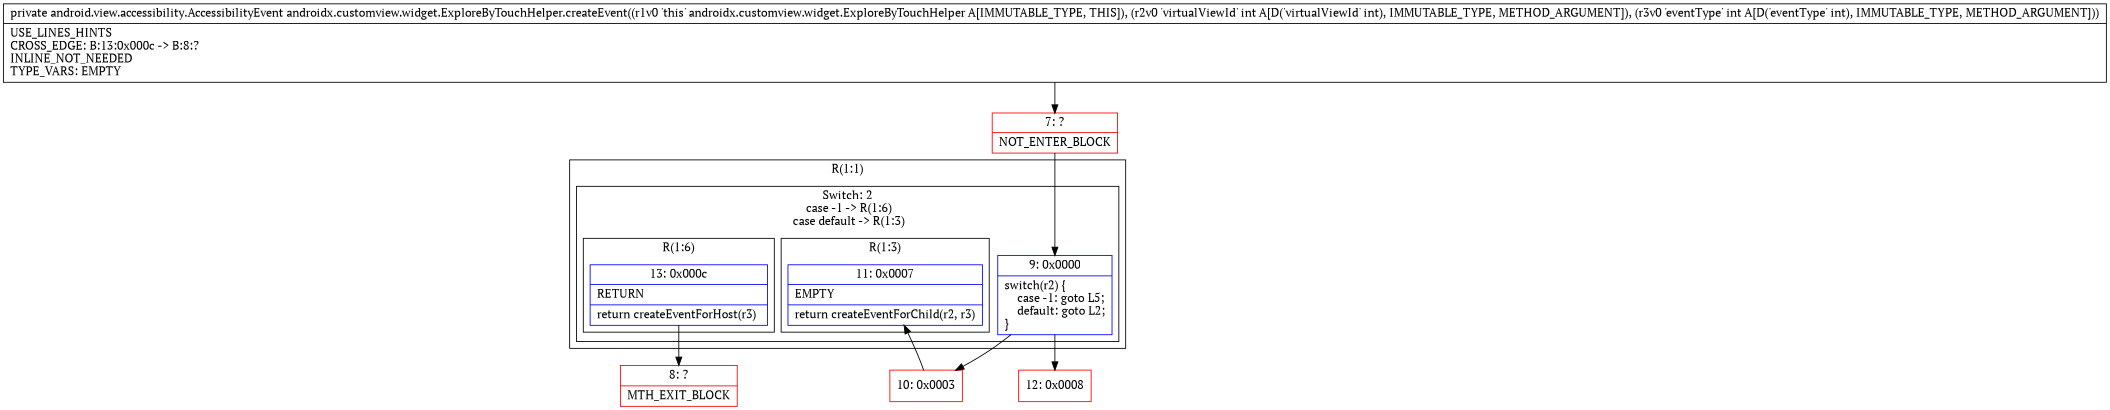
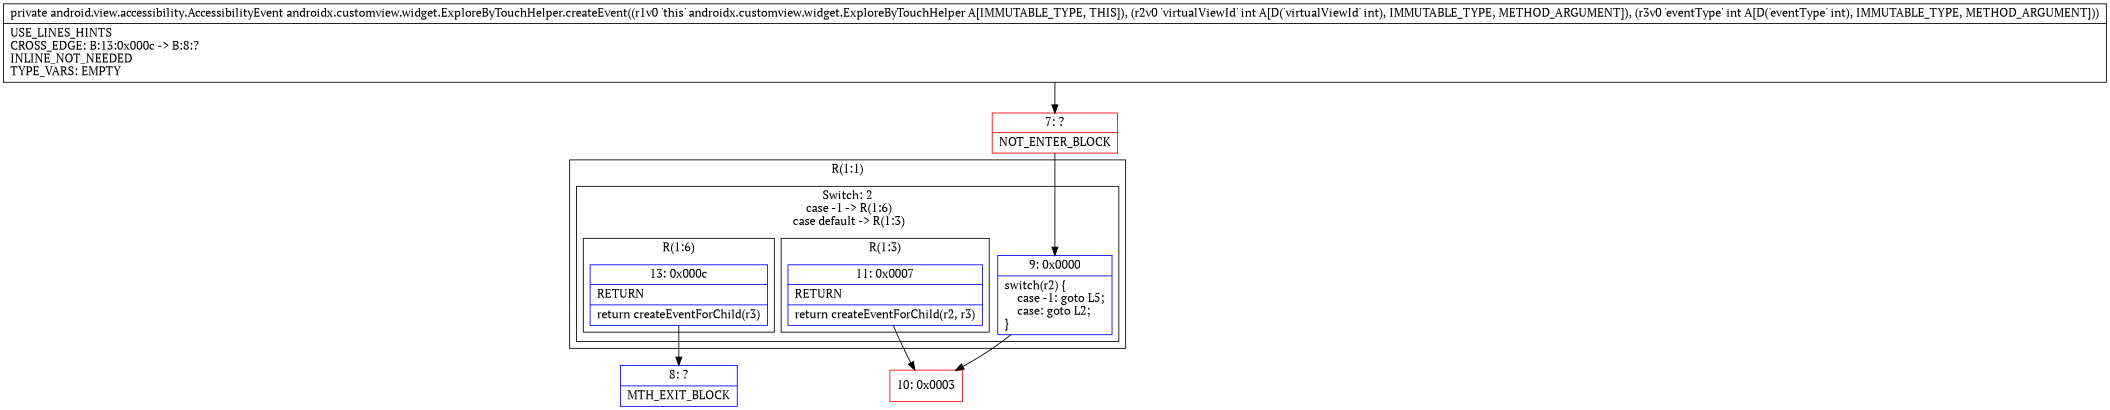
  digraph {
    fontname="PT Serif"
    node [color=red fontname="PT Serif" shape=record]
    edge [fontname="PT Serif"]
-   n1 [color=blue label="{13\:\ 0x000c|RETURN\l|return createEventForHost(r3)\l}"]
-   n2 [color=blue label="{11\:\ 0x0007|EMPTY\l|return createEventForChild(r2, r3)\l}"]
-   n3 [color=blue label="{9\:\ 0x0000|switch(r2) \{\l    case \-1: goto L5;\l    default: goto L2;\l\}\l}"]
-   n4 [label="{8\:\ ?|MTH_EXIT_BLOCK\l}"]
+   n1 [color=blue label="{13\:\ 0x000c|RETURN\l|return createEventForChild(r3)\l}"]
+   n2 [color=blue label="{11\:\ 0x0007|RETURN\l|return createEventForChild(r2, r3)\l}"]
+   n3 [color=blue label="{9\:\ 0x0000|switch(r2) \{\l    case \-1: goto L5;\l    case: goto L2;\l\}\l}"]
+   n4 [color=blue label="{8\:\ ?|MTH_EXIT_BLOCK\l}"]
    n5 [label="{10\:\ 0x0003}"]
-   n6 [label="{12\:\ 0x0008}"]
    n7 [label="{7\:\ ?|NOT_ENTER_BLOCK\l}"]
    n8 [label="{private android.view.accessibility.AccessibilityEvent androidx.customview.widget.ExploreByTouchHelper.createEvent((r1v0 'this' androidx.customview.widget.ExploreByTouchHelper A[IMMUTABLE_TYPE, THIS]), (r2v0 'virtualViewId' int A[D('virtualViewId' int), IMMUTABLE_TYPE, METHOD_ARGUMENT]), (r3v0 'eventType' int A[D('eventType' int), IMMUTABLE_TYPE, METHOD_ARGUMENT]))  | USE_LINES_HINTS\lCROSS_EDGE: B:13:0x000c \-\> B:8:?\lINLINE_NOT_NEEDED\lTYPE_VARS: EMPTY\l}" color=""]
    subgraph cluster_1 {
      label="R(1:1)"
      subgraph cluster_2 {
        label="Switch: 2\n case -1 -> R(1:6)\n case default -> R(1:3)"
        n3
        subgraph cluster_3 {
          label="R(1:6)"
          n1
        }
        subgraph cluster_4 {
          label="R(1:3)"
          n2
        }
      }
    }
    n1 -> n4
    n3 -> n5
-   n3 -> n6
-   n5 -> n2
+   n2 -> n5
    n7 -> n3
    n8 -> n7
  }
